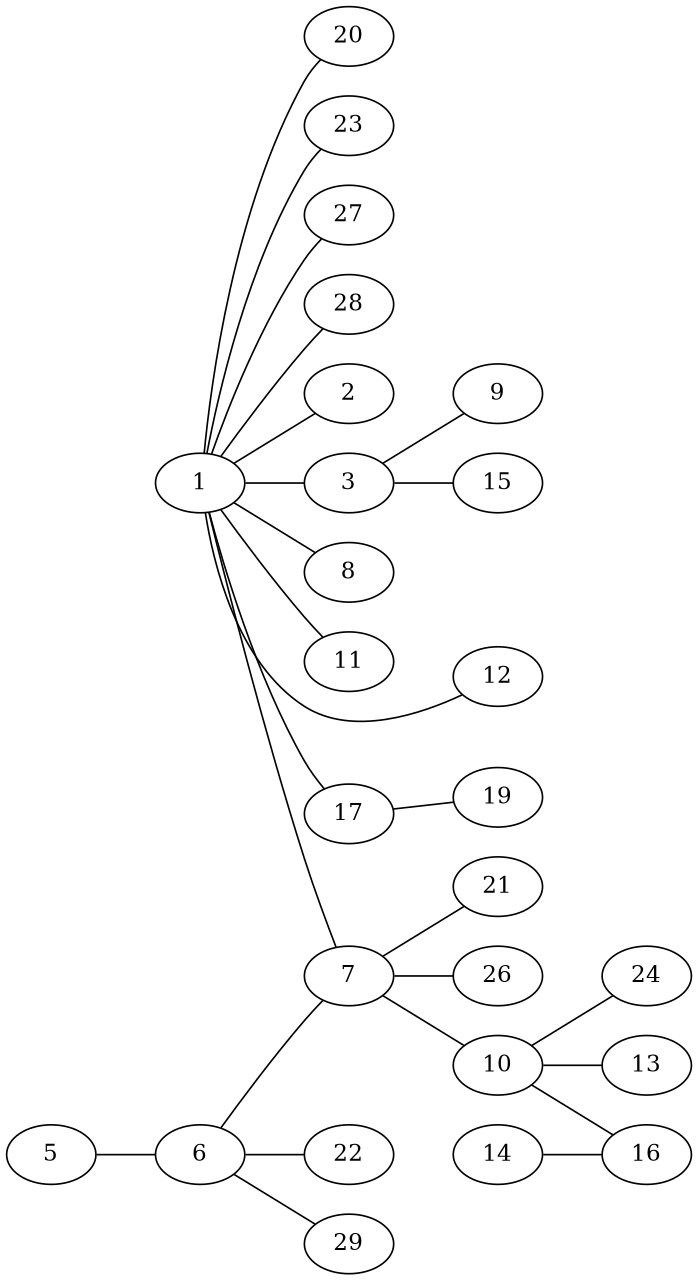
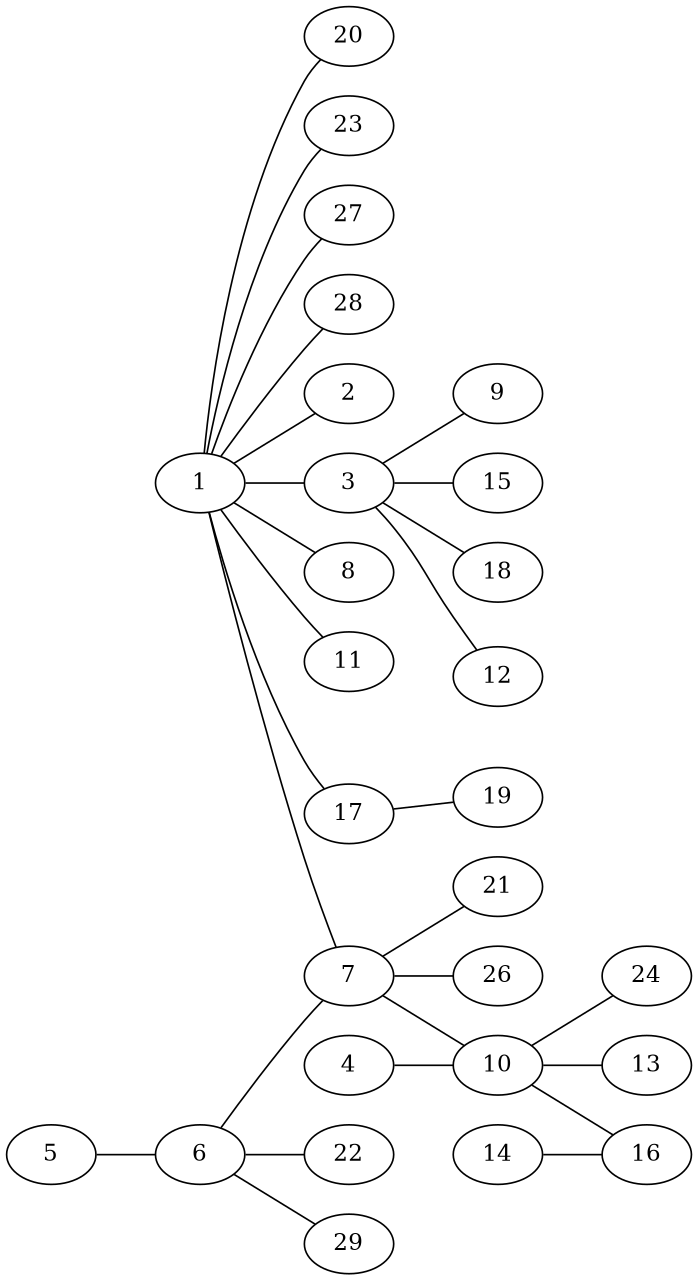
  graph {
    rankdir=LR
    1
    2
    3
    7
    8
    11
    12
    17
    20
    23
    27
    28
    9
    15
+   18
    10
    21
    26
    19
    13
    16
    24
    6
    22
    29
    5
+   4
    14
    1 -- 2
    1 -- 3
    1 -- 7
    1 -- 8
    1 -- 11
-   1 -- 12
+   3 -- 12
    1 -- 17
    1 -- 20
    1 -- 23
    1 -- 27
    1 -- 28
    3 -- 9
    3 -- 15
+   3 -- 18
    7 -- 10
    7 -- 21
    7 -- 26
    17 -- 19
    10 -- 13
    10 -- 16
    10 -- 24
    6 -- 7
    6 -- 22
    6 -- 29
    5 -- 6
+   4 -- 10
    14 -- 16
  }
